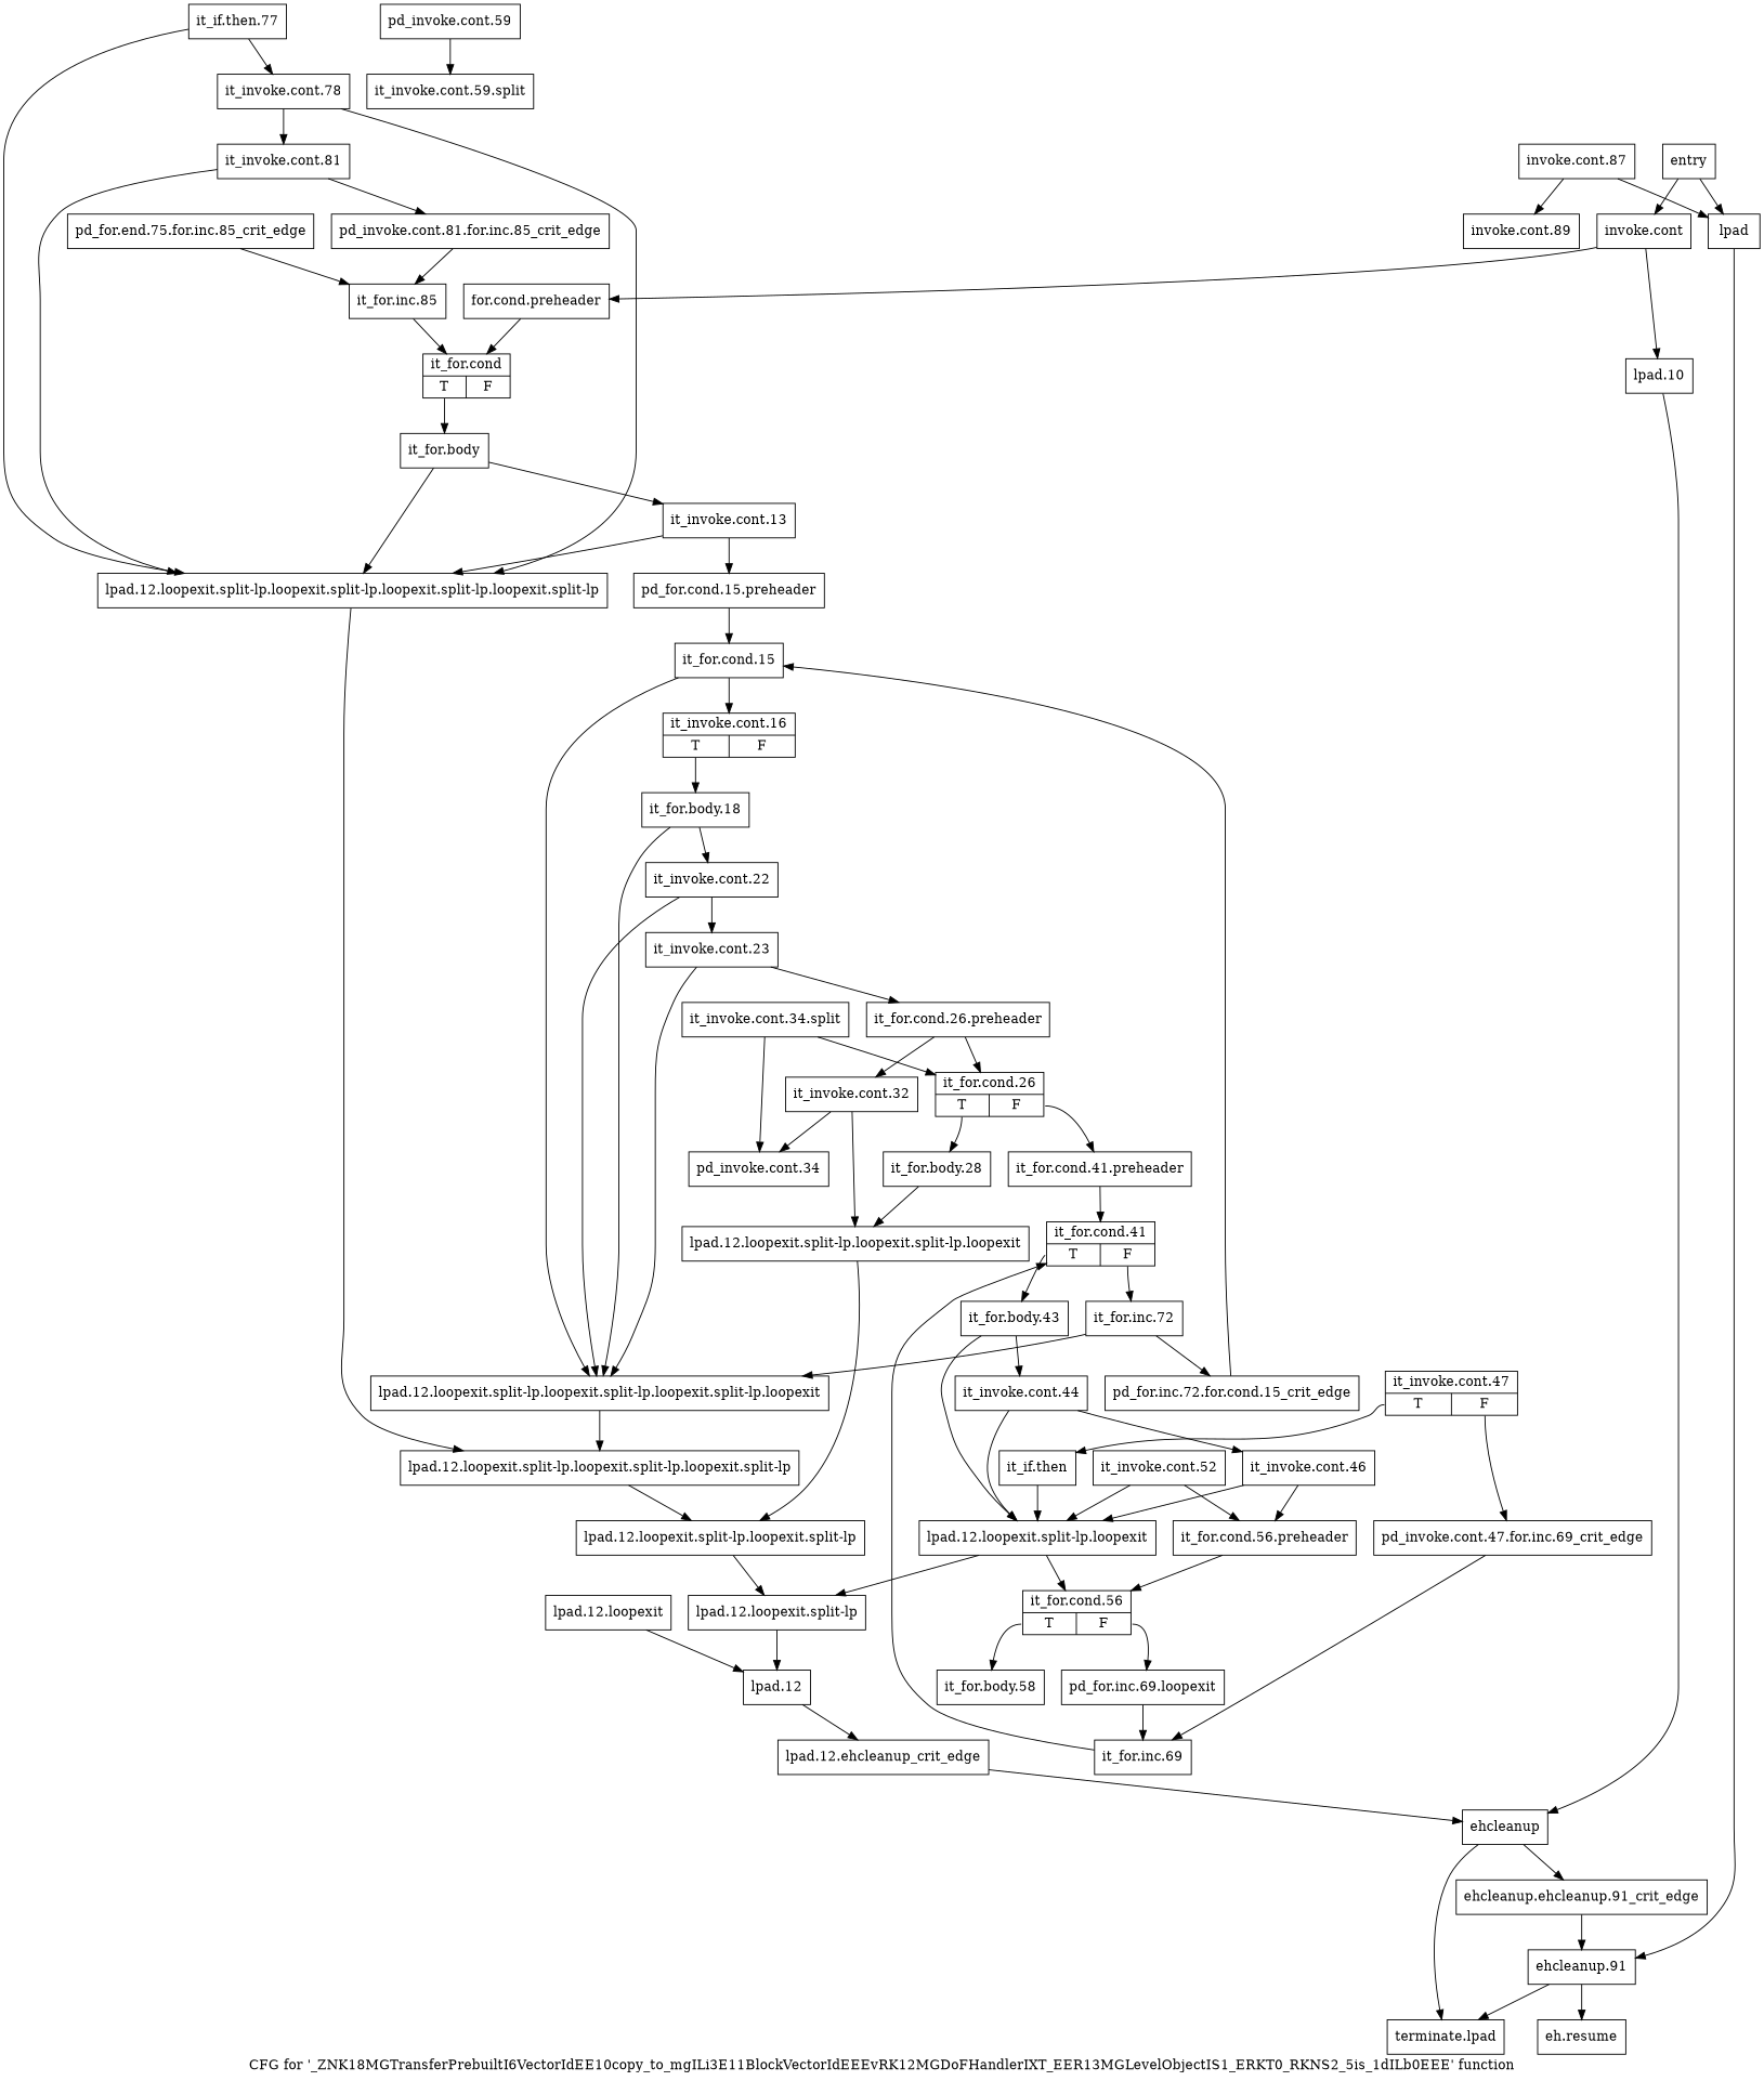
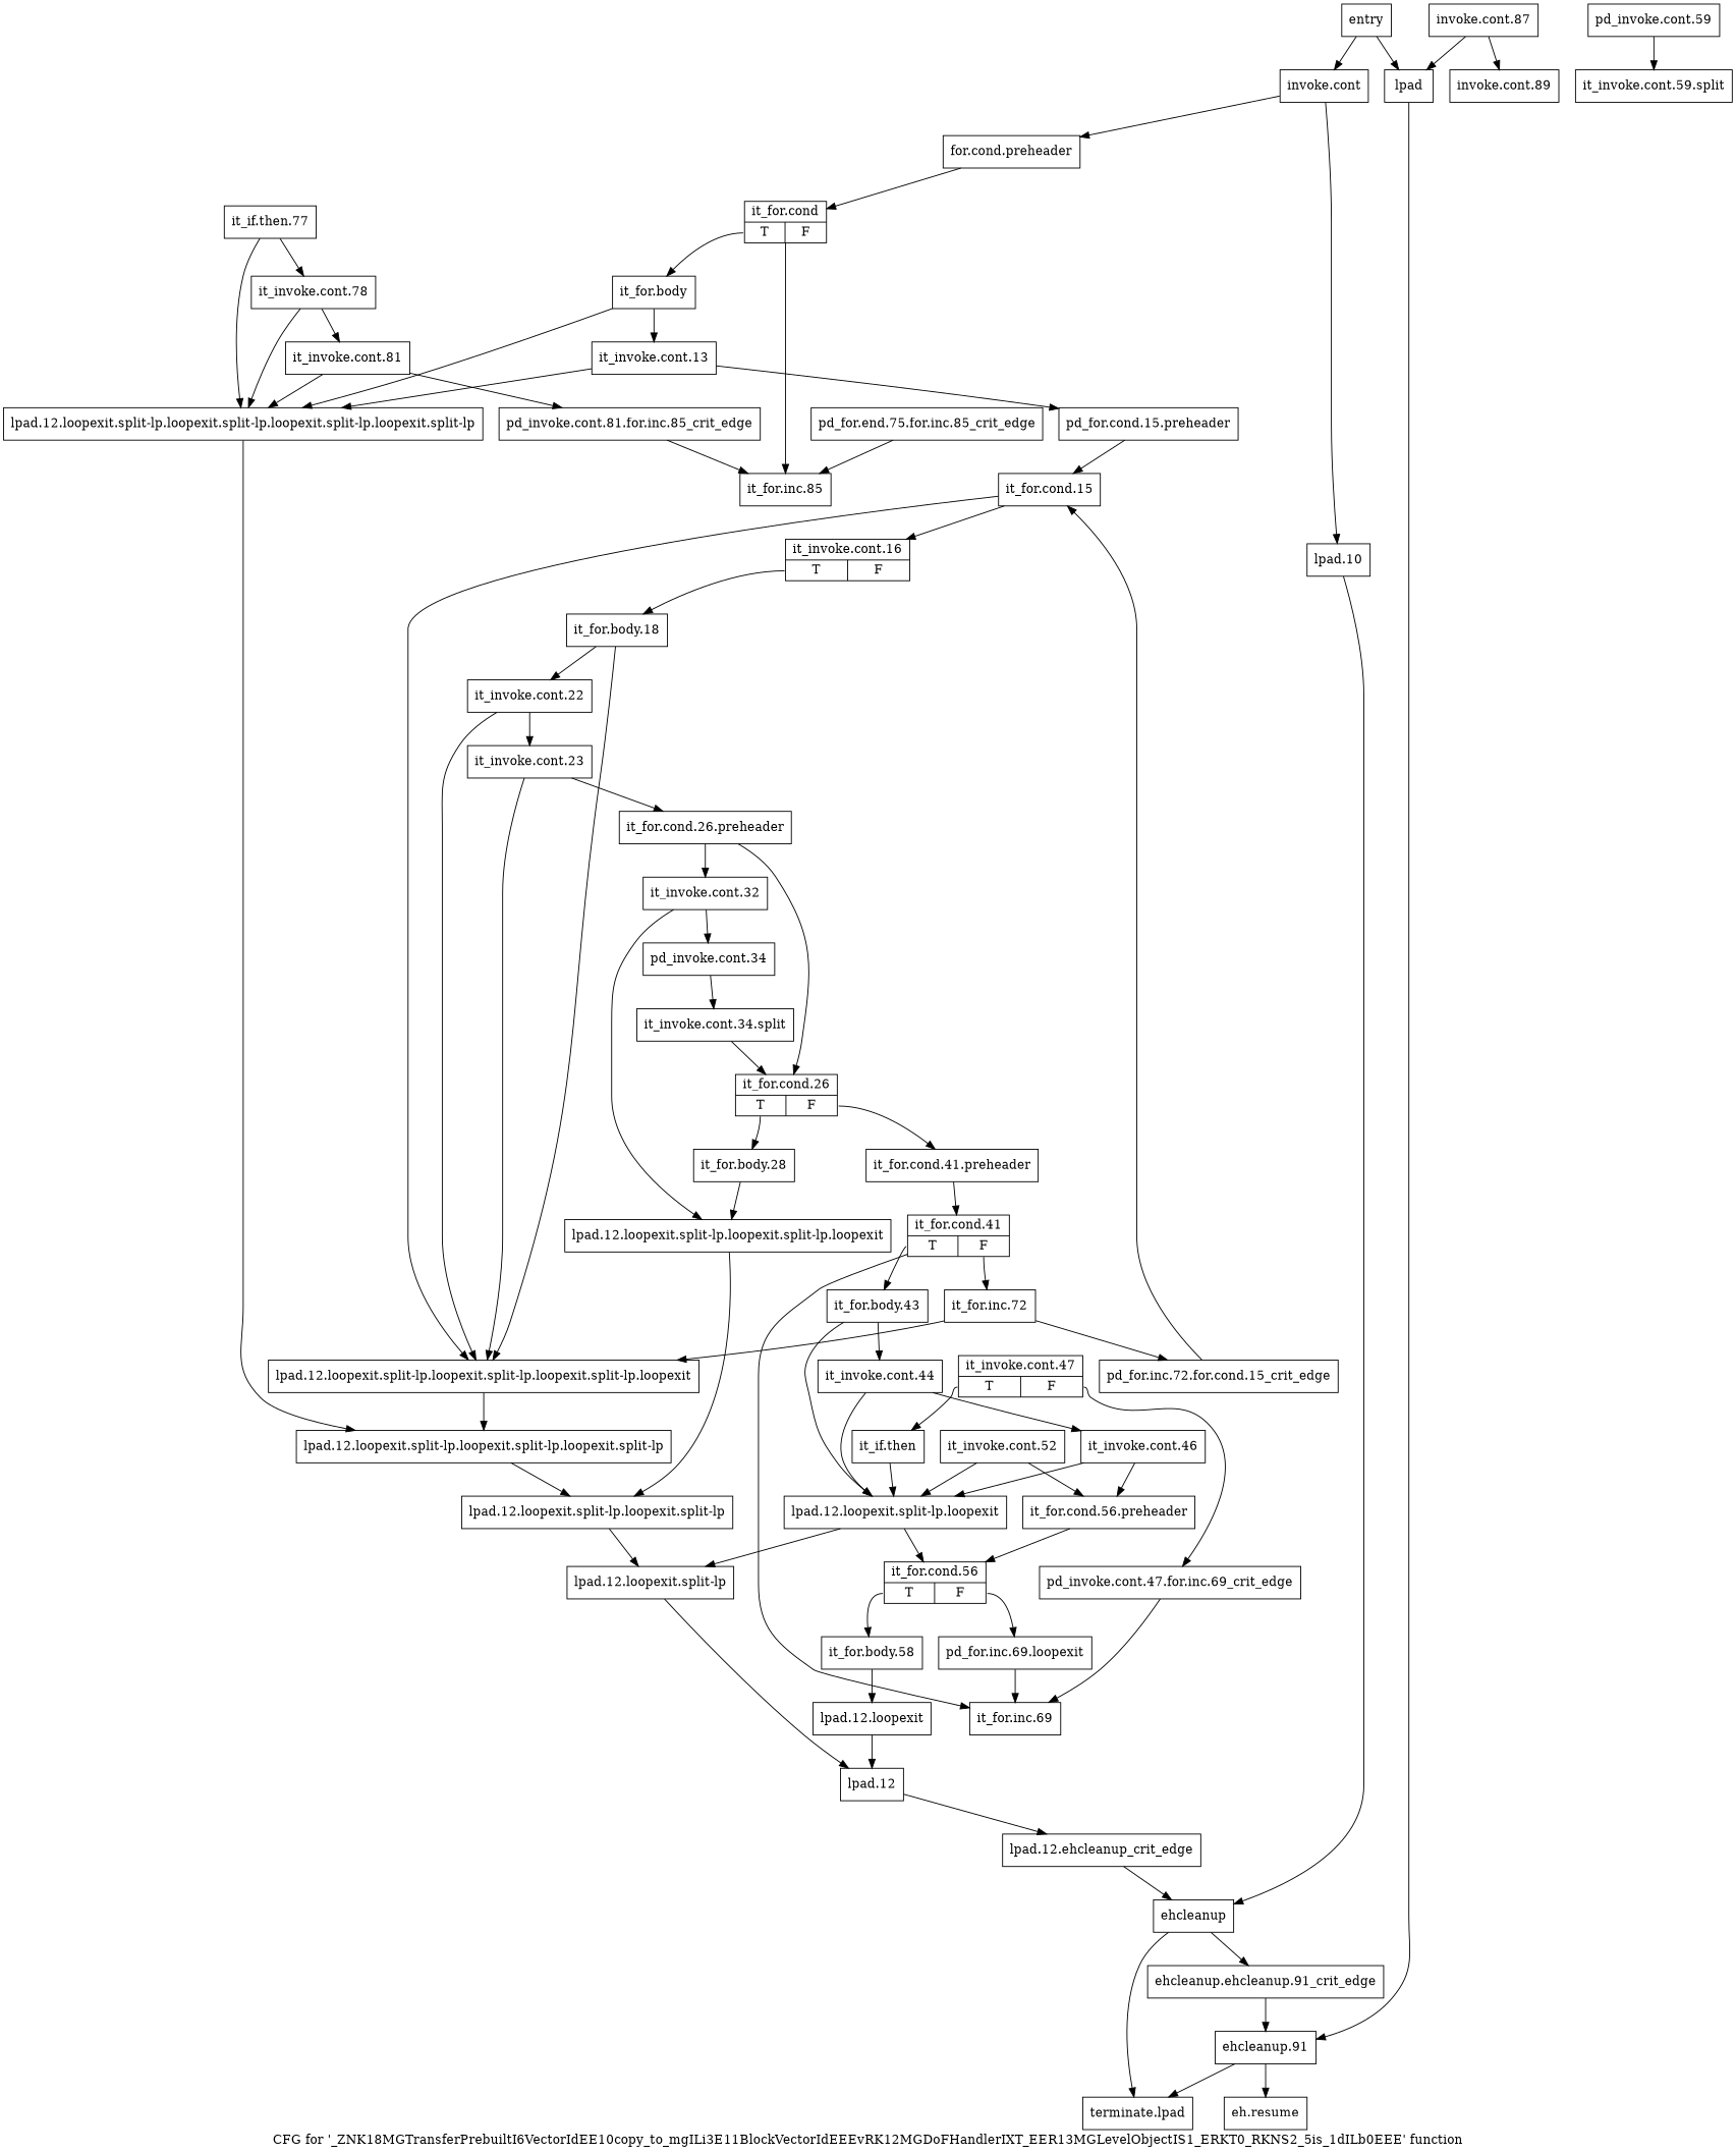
  digraph {
    label="CFG for '_ZNK18MGTransferPrebuiltI6VectorIdEE10copy_to_mgILi3E11BlockVectorIdEEEvRK12MGDoFHandlerIXT_EER13MGLevelObjectIS1_ERKT0_RKNS2_5is_1dILb0EEE' function"
    node [shape=record]
    n1 [label="{entry}"]
    n2 [label="{invoke.cont}"]
    n3 [label="{lpad}"]
    n4 [label="{for.cond.preheader}"]
    n5 [label="{lpad.10}"]
    n6 [label="{ehcleanup.91}"]
    n7 [label="{it_for.cond|{<s0>T|<s1>F}}"]
    n8 [label="{ehcleanup}"]
    n9 [label="{terminate.lpad}"]
    n10 [label="{eh.resume}"]
    n11 [label="{it_for.body}"]
    n12 [label="{ehcleanup.ehcleanup.91_crit_edge}"]
    n13 [label="{it_invoke.cont.13}"]
    n14 [label="{lpad.12.loopexit.split-lp.loopexit.split-lp.loopexit.split-lp.loopexit.split-lp}"]
    n15 [label="{pd_for.cond.15.preheader}"]
    n16 [label="{lpad.12.loopexit.split-lp.loopexit.split-lp.loopexit.split-lp}"]
    n17 [label="{invoke.cont.87}"]
    n18 [label="{invoke.cont.89}"]
    n19 [label="{it_for.cond.15}"]
    n20 [label="{lpad.12.loopexit.split-lp.loopexit.split-lp}"]
    n21 [label="{it_invoke.cont.16|{<s0>T|<s1>F}}"]
    n22 [label="{lpad.12.loopexit.split-lp.loopexit.split-lp.loopexit.split-lp.loopexit}"]
    n23 [label="{it_for.body.18}"]
    n24 [label="{it_invoke.cont.22}"]
    n25 [label="{it_invoke.cont.23}"]
    n26 [label="{it_if.then.77}"]
    n27 [label="{it_invoke.cont.78}"]
    n28 [label="{pd_for.end.75.for.inc.85_crit_edge}"]
    n29 [label="{it_for.inc.85}"]
    n30 [label="{it_for.cond.26.preheader}"]
    n31 [label="{it_for.cond.26|{<s0>T|<s1>F}}"]
    n32 [label="{it_invoke.cont.32}"]
    n33 [label="{it_for.body.28}"]
    n34 [label="{it_for.cond.41.preheader}"]
    n35 [label="{lpad.12.loopexit.split-lp.loopexit.split-lp.loopexit}"]
    n36 [label="{it_for.cond.41|{<s0>T|<s1>F}}"]
    n37 [label="{pd_invoke.cont.34}"]
    n38 [label="{it_for.body.43}"]
    n39 [label="{it_for.inc.72}"]
    n40 [label="{lpad.12.loopexit.split-lp.loopexit}"]
    n41 [label="{it_invoke.cont.44}"]
    n42 [label="{pd_for.inc.72.for.cond.15_crit_edge}"]
    n43 [label="{it_invoke.cont.34.split}"]
    n44 [label="{lpad.12.loopexit.split-lp}"]
    n45 [label="{lpad.12.loopexit}"]
    n46 [label="{lpad.12}"]
    n47 [label="{lpad.12.ehcleanup_crit_edge}"]
    n48 [label="{it_for.cond.56|{<s0>T|<s1>F}}"]
    n49 [label="{it_invoke.cont.46}"]
    n50 [label="{it_for.cond.56.preheader}"]
    n51 [label="{it_invoke.cont.47|{<s0>T|<s1>F}}"]
    n52 [label="{it_if.then}"]
    n53 [label="{pd_invoke.cont.47.for.inc.69_crit_edge}"]
    n54 [label="{it_for.inc.69}"]
    n55 [label="{it_invoke.cont.52}"]
    n56 [label="{it_for.body.58}"]
    n57 [label="{pd_for.inc.69.loopexit}"]
    n58 [label="{pd_invoke.cont.59}"]
    n59 [label="{it_invoke.cont.59.split}"]
    n60 [label="{it_invoke.cont.81}"]
    n61 [label="{pd_invoke.cont.81.for.inc.85_crit_edge}"]
    n1 -> n2
    n1 -> n3
    n2 -> n4
    n2 -> n5
    n3 -> n6
    n4 -> n7
    n5 -> n8
    n6 -> n9
    n6 -> n10
    n7 -> n11 [tailport=s0]
    n8 -> n9
    n8 -> n12
    n11 -> n13
    n11 -> n14
    n12 -> n6
    n13 -> n14
    n13 -> n15
    n14 -> n16
    n15 -> n19
    n16 -> n20
    n17 -> n3
    n17 -> n18
    n19 -> n21
    n19 -> n22
    n20 -> n44
    n21 -> n23 [tailport=s0]
    n22 -> n16
    n23 -> n22
    n23 -> n24
    n24 -> n22
    n24 -> n25
    n25 -> n22
    n25 -> n30
    n26 -> n14
    n26 -> n27
    n27 -> n14
    n27 -> n60
    n28 -> n29
-   n29 -> n7
+   n7 -> n29
    n30 -> n31
    n30 -> n32
    n31 -> n33 [tailport=s0]
    n31 -> n34 [tailport=s1]
    n32 -> n35
    n32 -> n37
    n33 -> n35
    n34 -> n36
    n35 -> n20
    n36 -> n38 [tailport=s0]
    n36 -> n39 [tailport=s1]
-   n43 -> n37
+   n37 -> n43
    n38 -> n40
    n38 -> n41
    n39 -> n22
    n39 -> n42
    n40 -> n44
    n40 -> n48
    n41 -> n40
    n41 -> n49
    n42 -> n19
    n43 -> n31
    n44 -> n46
    n45 -> n46
    n46 -> n47
    n47 -> n8
    n48 -> n56 [tailport=s0]
    n48 -> n57 [tailport=s1]
    n49 -> n40
    n49 -> n50
    n50 -> n48
    n51 -> n52 [tailport=s0]
    n51 -> n53 [tailport=s1]
    n52 -> n40
    n53 -> n54
-   n54 -> n36
+   n36 -> n54
    n55 -> n40
    n55 -> n50
+   n56 -> n45
    n57 -> n54
    n58 -> n59
    n60 -> n14
    n60 -> n61
    n61 -> n29
  }
